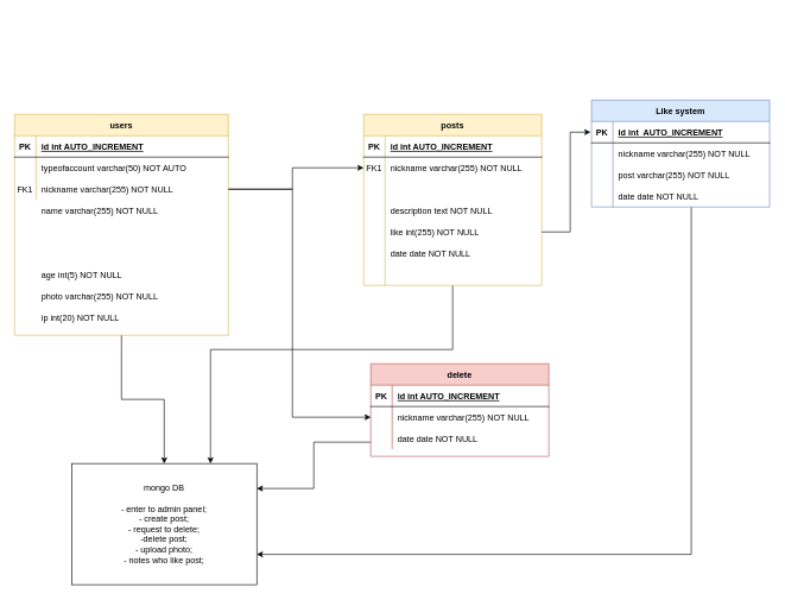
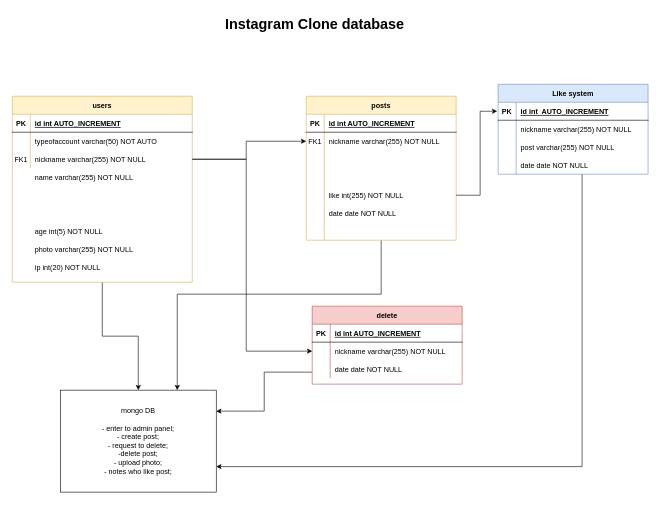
  <mxCell id="0" />
  <mxCell id="1" parent="0" />
  <mxCell id="2" style="edgeStyle=orthogonalEdgeStyle;rounded=0;orthogonalLoop=1;jettySize=auto;html=1;entryX=0.75;entryY=0;entryDx=0;entryDy=0;" edge="1" parent="1" source="3" target="69"><mxGeometry relative="1" as="geometry"><Array as="points"><mxPoint x="635" y="490" /><mxPoint x="295" y="490" /></Array></mxGeometry></mxCell>
  <mxCell id="3" value="posts" style="shape=table;startSize=30;container=1;collapsible=1;childLayout=tableLayout;fixedRows=1;rowLines=0;fontStyle=1;align=center;resizeLast=1;fillColor=#fff2cc;strokeColor=#d6b656;" parent="1" vertex="1"><mxGeometry x="510" y="160" width="250" height="240" as="geometry" /></mxCell>
  <mxCell id="4" value="" style="shape=partialRectangle;collapsible=0;dropTarget=0;pointerEvents=0;fillColor=none;points=[[0,0.5],[1,0.5]];portConstraint=eastwest;top=0;left=0;right=0;bottom=1;" parent="3" vertex="1"><mxGeometry y="30" width="250" height="30" as="geometry" /></mxCell>
  <mxCell id="5" value="PK" style="shape=partialRectangle;overflow=hidden;connectable=0;fillColor=none;top=0;left=0;bottom=0;right=0;fontStyle=1;" parent="4" vertex="1"><mxGeometry width="30" height="30" as="geometry" /></mxCell>
  <mxCell id="6" value="id int AUTO_INCREMENT " style="shape=partialRectangle;overflow=hidden;connectable=0;fillColor=none;top=0;left=0;bottom=0;right=0;align=left;spacingLeft=6;fontStyle=5;" parent="4" vertex="1"><mxGeometry x="30" width="220" height="30" as="geometry" /></mxCell>
  <mxCell id="7" value="" style="shape=partialRectangle;collapsible=0;dropTarget=0;pointerEvents=0;fillColor=none;points=[[0,0.5],[1,0.5]];portConstraint=eastwest;top=0;left=0;right=0;bottom=0;" vertex="1" parent="3"><mxGeometry y="60" width="250" height="30" as="geometry" /></mxCell>
  <mxCell id="8" value="FK1" style="shape=partialRectangle;overflow=hidden;connectable=0;fillColor=none;top=0;left=0;bottom=0;right=0;" vertex="1" parent="7"><mxGeometry width="30" height="30" as="geometry" /></mxCell>
  <mxCell id="9" value="nickname varchar(255) NOT NULL" style="shape=partialRectangle;overflow=hidden;connectable=0;fillColor=none;top=0;left=0;bottom=0;right=0;align=left;spacingLeft=6;" vertex="1" parent="7"><mxGeometry x="30" width="220" height="30" as="geometry" /></mxCell>
  <mxCell id="10" value="" style="shape=partialRectangle;collapsible=0;dropTarget=0;pointerEvents=0;fillColor=none;points=[[0,0.5],[1,0.5]];portConstraint=eastwest;top=0;left=0;right=0;bottom=0;" vertex="1" parent="3"><mxGeometry y="90" width="250" height="30" as="geometry" /></mxCell>
  <mxCell id="11" value="" style="shape=partialRectangle;overflow=hidden;connectable=0;fillColor=none;top=0;left=0;bottom=0;right=0;" vertex="1" parent="10"><mxGeometry width="30" height="30" as="geometry" /></mxCell>
  <mxCell id="12" value="" style="shape=partialRectangle;collapsible=0;dropTarget=0;pointerEvents=0;fillColor=none;points=[[0,0.5],[1,0.5]];portConstraint=eastwest;top=0;left=0;right=0;bottom=0;" vertex="1" parent="3"><mxGeometry y="120" width="250" height="30" as="geometry" /></mxCell>
  <mxCell id="13" value="" style="shape=partialRectangle;overflow=hidden;connectable=0;fillColor=none;top=0;left=0;bottom=0;right=0;" vertex="1" parent="12"><mxGeometry width="30" height="30" as="geometry" /></mxCell>
- <mxCell id="14" value="description text NOT NULL" style="shape=partialRectangle;overflow=hidden;connectable=0;fillColor=none;top=0;left=0;bottom=0;right=0;align=left;spacingLeft=6;" vertex="1" parent="12"><mxGeometry x="30" width="220" height="30" as="geometry" /></mxCell>
  <mxCell id="15" value="" style="shape=partialRectangle;collapsible=0;dropTarget=0;pointerEvents=0;fillColor=none;points=[[0,0.5],[1,0.5]];portConstraint=eastwest;top=0;left=0;right=0;bottom=0;" vertex="1" parent="3"><mxGeometry y="150" width="250" height="30" as="geometry" /></mxCell>
  <mxCell id="16" value="" style="shape=partialRectangle;overflow=hidden;connectable=0;fillColor=none;top=0;left=0;bottom=0;right=0;" vertex="1" parent="15"><mxGeometry width="30" height="30" as="geometry" /></mxCell>
  <mxCell id="17" value="like int(255) NOT NULL" style="shape=partialRectangle;overflow=hidden;connectable=0;fillColor=none;top=0;left=0;bottom=0;right=0;align=left;spacingLeft=6;" vertex="1" parent="15"><mxGeometry x="30" width="220" height="30" as="geometry" /></mxCell>
  <mxCell id="18" value="" style="shape=partialRectangle;collapsible=0;dropTarget=0;pointerEvents=0;fillColor=none;points=[[0,0.5],[1,0.5]];portConstraint=eastwest;top=0;left=0;right=0;bottom=0;" vertex="1" parent="3"><mxGeometry y="180" width="250" height="30" as="geometry" /></mxCell>
  <mxCell id="19" value="" style="shape=partialRectangle;overflow=hidden;connectable=0;fillColor=none;top=0;left=0;bottom=0;right=0;" vertex="1" parent="18"><mxGeometry width="30" height="30" as="geometry" /></mxCell>
  <mxCell id="20" value="date date NOT NULL" style="shape=partialRectangle;overflow=hidden;connectable=0;fillColor=none;top=0;left=0;bottom=0;right=0;align=left;spacingLeft=6;" vertex="1" parent="18"><mxGeometry x="30" width="220" height="30" as="geometry" /></mxCell>
  <mxCell id="21" value="" style="shape=partialRectangle;collapsible=0;dropTarget=0;pointerEvents=0;fillColor=none;points=[[0,0.5],[1,0.5]];portConstraint=eastwest;top=0;left=0;right=0;bottom=0;" parent="3" vertex="1"><mxGeometry y="210" width="250" height="30" as="geometry" /></mxCell>
  <mxCell id="22" value="" style="shape=partialRectangle;overflow=hidden;connectable=0;fillColor=none;top=0;left=0;bottom=0;right=0;" parent="21" vertex="1"><mxGeometry width="30" height="30" as="geometry" /></mxCell>
  <mxCell id="23" value="" style="shape=partialRectangle;overflow=hidden;connectable=0;fillColor=none;top=0;left=0;bottom=0;right=0;align=left;spacingLeft=6;" parent="21" vertex="1"><mxGeometry x="30" width="220" height="30" as="geometry" /></mxCell>
  <mxCell id="24" style="edgeStyle=orthogonalEdgeStyle;rounded=0;orthogonalLoop=1;jettySize=auto;html=1;entryX=1;entryY=0.75;entryDx=0;entryDy=0;" edge="1" parent="1" source="25"><mxGeometry relative="1" as="geometry"><mxPoint x="360" y="685" as="targetPoint" /><Array as="points"><mxPoint x="440" y="620" /><mxPoint x="440" y="685" /></Array></mxGeometry></mxCell>
  <mxCell id="25" value="delete" style="shape=table;startSize=30;container=1;collapsible=1;childLayout=tableLayout;fixedRows=1;rowLines=0;fontStyle=1;align=center;resizeLast=1;fillColor=#f8cecc;strokeColor=#b85450;" parent="1" vertex="1"><mxGeometry x="520" y="510" width="250" height="130" as="geometry" /></mxCell>
  <mxCell id="26" value="" style="shape=partialRectangle;collapsible=0;dropTarget=0;pointerEvents=0;fillColor=none;points=[[0,0.5],[1,0.5]];portConstraint=eastwest;top=0;left=0;right=0;bottom=1;" parent="25" vertex="1"><mxGeometry y="30" width="250" height="30" as="geometry" /></mxCell>
  <mxCell id="27" value="PK" style="shape=partialRectangle;overflow=hidden;connectable=0;fillColor=none;top=0;left=0;bottom=0;right=0;fontStyle=1;" parent="26" vertex="1"><mxGeometry width="30" height="30" as="geometry" /></mxCell>
  <mxCell id="28" value="id int AUTO_INCREMENT " style="shape=partialRectangle;overflow=hidden;connectable=0;fillColor=none;top=0;left=0;bottom=0;right=0;align=left;spacingLeft=6;fontStyle=5;" parent="26" vertex="1"><mxGeometry x="30" width="220" height="30" as="geometry" /></mxCell>
  <mxCell id="29" value="" style="shape=partialRectangle;collapsible=0;dropTarget=0;pointerEvents=0;fillColor=none;points=[[0,0.5],[1,0.5]];portConstraint=eastwest;top=0;left=0;right=0;bottom=0;" parent="25" vertex="1"><mxGeometry y="60" width="250" height="30" as="geometry" /></mxCell>
  <mxCell id="30" value="" style="shape=partialRectangle;overflow=hidden;connectable=0;fillColor=none;top=0;left=0;bottom=0;right=0;" parent="29" vertex="1"><mxGeometry width="30" height="30" as="geometry" /></mxCell>
  <mxCell id="31" value="nickname varchar(255) NOT NULL" style="shape=partialRectangle;overflow=hidden;connectable=0;fillColor=none;top=0;left=0;bottom=0;right=0;align=left;spacingLeft=6;" parent="29" vertex="1"><mxGeometry x="30" width="220" height="30" as="geometry" /></mxCell>
  <mxCell id="32" value="" style="shape=partialRectangle;collapsible=0;dropTarget=0;pointerEvents=0;fillColor=none;points=[[0,0.5],[1,0.5]];portConstraint=eastwest;top=0;left=0;right=0;bottom=0;" parent="25" vertex="1"><mxGeometry y="90" width="250" height="30" as="geometry" /></mxCell>
  <mxCell id="33" value="" style="shape=partialRectangle;overflow=hidden;connectable=0;fillColor=none;top=0;left=0;bottom=0;right=0;" parent="32" vertex="1"><mxGeometry width="30" height="30" as="geometry" /></mxCell>
  <mxCell id="34" value="date date NOT NULL" style="shape=partialRectangle;overflow=hidden;connectable=0;fillColor=none;top=0;left=0;bottom=0;right=0;align=left;spacingLeft=6;" parent="32" vertex="1"><mxGeometry x="30" width="220" height="30" as="geometry" /></mxCell>
  <mxCell id="35" style="edgeStyle=orthogonalEdgeStyle;rounded=0;orthogonalLoop=1;jettySize=auto;html=1;entryX=0.5;entryY=0;entryDx=0;entryDy=0;" edge="1" parent="1" source="36" target="69"><mxGeometry relative="1" as="geometry" /></mxCell>
  <mxCell id="36" value="users" style="shape=table;startSize=30;container=1;collapsible=1;childLayout=tableLayout;fixedRows=1;rowLines=0;fontStyle=1;align=center;resizeLast=1;fillColor=#fff2cc;strokeColor=#d6b656;" parent="1" vertex="1"><mxGeometry x="20" y="160" width="300" height="310" as="geometry" /></mxCell>
  <mxCell id="37" value="" style="shape=partialRectangle;collapsible=0;dropTarget=0;pointerEvents=0;fillColor=none;points=[[0,0.5],[1,0.5]];portConstraint=eastwest;top=0;left=0;right=0;bottom=1;" parent="36" vertex="1"><mxGeometry y="30" width="300" height="30" as="geometry" /></mxCell>
  <mxCell id="38" value="PK" style="shape=partialRectangle;overflow=hidden;connectable=0;fillColor=none;top=0;left=0;bottom=0;right=0;fontStyle=1;" parent="37" vertex="1"><mxGeometry width="30" height="30" as="geometry" /></mxCell>
  <mxCell id="39" value="id int AUTO_INCREMENT " style="shape=partialRectangle;overflow=hidden;connectable=0;fillColor=none;top=0;left=0;bottom=0;right=0;align=left;spacingLeft=6;fontStyle=5;" parent="37" vertex="1"><mxGeometry x="30" width="270" height="30" as="geometry" /></mxCell>
  <mxCell id="40" value="" style="shape=partialRectangle;collapsible=0;dropTarget=0;pointerEvents=0;fillColor=none;points=[[0,0.5],[1,0.5]];portConstraint=eastwest;top=0;left=0;right=0;bottom=0;" parent="36" vertex="1"><mxGeometry y="60" width="300" height="30" as="geometry" /></mxCell>
  <mxCell id="41" value="" style="shape=partialRectangle;overflow=hidden;connectable=0;fillColor=none;top=0;left=0;bottom=0;right=0;" parent="40" vertex="1"><mxGeometry width="30" height="30" as="geometry" /></mxCell>
  <mxCell id="42" value="" style="shape=partialRectangle;overflow=hidden;connectable=0;fillColor=none;top=0;left=0;bottom=0;right=0;align=left;spacingLeft=6;" parent="40" vertex="1"><mxGeometry x="30" width="270" height="30" as="geometry" /></mxCell>
  <mxCell id="43" value="" style="shape=partialRectangle;collapsible=0;dropTarget=0;pointerEvents=0;fillColor=none;points=[[0,0.5],[1,0.5]];portConstraint=eastwest;top=0;left=0;right=0;bottom=0;" parent="36" vertex="1"><mxGeometry y="90" width="300" height="30" as="geometry" /></mxCell>
  <mxCell id="44" value="FK1" style="shape=partialRectangle;overflow=hidden;connectable=0;fillColor=none;top=0;left=0;bottom=0;right=0;" parent="43" vertex="1"><mxGeometry width="30" height="30" as="geometry" /></mxCell>
  <mxCell id="45" value="nickname varchar(255) NOT NULL" style="shape=partialRectangle;overflow=hidden;connectable=0;fillColor=none;top=0;left=0;bottom=0;right=0;align=left;spacingLeft=6;" parent="43" vertex="1"><mxGeometry x="30" width="270" height="30" as="geometry" /></mxCell>
  <mxCell id="46" style="edgeStyle=orthogonalEdgeStyle;rounded=0;orthogonalLoop=1;jettySize=auto;html=1;entryX=1;entryY=0.75;entryDx=0;entryDy=0;" edge="1" parent="1" source="47" target="69"><mxGeometry relative="1" as="geometry"><Array as="points"><mxPoint x="970" y="777" /></Array></mxGeometry></mxCell>
  <mxCell id="47" value="Like system" style="shape=table;startSize=30;container=1;collapsible=1;childLayout=tableLayout;fixedRows=1;rowLines=0;fontStyle=1;align=center;resizeLast=1;fillColor=#dae8fc;strokeColor=#6c8ebf;" parent="1" vertex="1"><mxGeometry x="830" y="140" width="250" height="150" as="geometry" /></mxCell>
  <mxCell id="48" value="" style="shape=partialRectangle;collapsible=0;dropTarget=0;pointerEvents=0;fillColor=none;points=[[0,0.5],[1,0.5]];portConstraint=eastwest;top=0;left=0;right=0;bottom=1;" parent="47" vertex="1"><mxGeometry y="30" width="250" height="30" as="geometry" /></mxCell>
  <mxCell id="49" value="PK" style="shape=partialRectangle;overflow=hidden;connectable=0;fillColor=none;top=0;left=0;bottom=0;right=0;fontStyle=1;" parent="48" vertex="1"><mxGeometry width="30" height="30" as="geometry" /></mxCell>
  <mxCell id="50" value="id int  AUTO_INCREMENT" style="shape=partialRectangle;overflow=hidden;connectable=0;fillColor=none;top=0;left=0;bottom=0;right=0;align=left;spacingLeft=6;fontStyle=5;" parent="48" vertex="1"><mxGeometry x="30" width="220" height="30" as="geometry" /></mxCell>
  <mxCell id="51" value="" style="shape=partialRectangle;collapsible=0;dropTarget=0;pointerEvents=0;fillColor=none;points=[[0,0.5],[1,0.5]];portConstraint=eastwest;top=0;left=0;right=0;bottom=0;" parent="47" vertex="1"><mxGeometry y="60" width="250" height="30" as="geometry" /></mxCell>
  <mxCell id="52" value="" style="shape=partialRectangle;overflow=hidden;connectable=0;fillColor=none;top=0;left=0;bottom=0;right=0;" parent="51" vertex="1"><mxGeometry width="30" height="30" as="geometry" /></mxCell>
  <mxCell id="53" value="nickname varchar(255) NOT NULL" style="shape=partialRectangle;overflow=hidden;connectable=0;fillColor=none;top=0;left=0;bottom=0;right=0;align=left;spacingLeft=6;" parent="51" vertex="1"><mxGeometry x="30" width="220" height="30" as="geometry" /></mxCell>
  <mxCell id="54" value="" style="shape=partialRectangle;collapsible=0;dropTarget=0;pointerEvents=0;fillColor=none;points=[[0,0.5],[1,0.5]];portConstraint=eastwest;top=0;left=0;right=0;bottom=0;" parent="47" vertex="1"><mxGeometry y="90" width="250" height="30" as="geometry" /></mxCell>
  <mxCell id="55" value="" style="shape=partialRectangle;overflow=hidden;connectable=0;fillColor=none;top=0;left=0;bottom=0;right=0;" parent="54" vertex="1"><mxGeometry width="30" height="30" as="geometry" /></mxCell>
  <mxCell id="56" value="post varchar(255) NOT NULL" style="shape=partialRectangle;overflow=hidden;connectable=0;fillColor=none;top=0;left=0;bottom=0;right=0;align=left;spacingLeft=6;" parent="54" vertex="1"><mxGeometry x="30" width="220" height="30" as="geometry" /></mxCell>
  <mxCell id="57" value="" style="shape=partialRectangle;collapsible=0;dropTarget=0;pointerEvents=0;fillColor=none;points=[[0,0.5],[1,0.5]];portConstraint=eastwest;top=0;left=0;right=0;bottom=0;" vertex="1" parent="47"><mxGeometry y="120" width="250" height="30" as="geometry" /></mxCell>
  <mxCell id="58" value="" style="shape=partialRectangle;overflow=hidden;connectable=0;fillColor=none;top=0;left=0;bottom=0;right=0;" vertex="1" parent="57"><mxGeometry width="30" height="30" as="geometry" /></mxCell>
  <mxCell id="59" value="date date NOT NULL" style="shape=partialRectangle;overflow=hidden;connectable=0;fillColor=none;top=0;left=0;bottom=0;right=0;align=left;spacingLeft=6;" vertex="1" parent="57"><mxGeometry x="30" width="220" height="30" as="geometry" /></mxCell>
  <mxCell id="60" value="typeofaccount varchar(50) NOT AUTO" style="shape=partialRectangle;overflow=hidden;connectable=0;fillColor=none;top=0;left=0;bottom=0;right=0;align=left;spacingLeft=6;" vertex="1" parent="1"><mxGeometry x="50" y="220" width="220" height="30" as="geometry" /></mxCell>
  <mxCell id="61" value="ip int(20) NOT NULL" style="shape=partialRectangle;overflow=hidden;connectable=0;fillColor=none;top=0;left=0;bottom=0;right=0;align=left;spacingLeft=6;" vertex="1" parent="1"><mxGeometry x="50" y="430" width="220" height="30" as="geometry" /></mxCell>
  <mxCell id="62" value="age int(5) NOT NULL" style="shape=partialRectangle;overflow=hidden;connectable=0;fillColor=none;top=0;left=0;bottom=0;right=0;align=left;spacingLeft=6;" vertex="1" parent="1"><mxGeometry x="50" y="370" width="220" height="30" as="geometry" /></mxCell>
  <mxCell id="63" value="photo varchar(255) NOT NULL" style="shape=partialRectangle;overflow=hidden;connectable=0;fillColor=none;top=0;left=0;bottom=0;right=0;align=left;spacingLeft=6;" vertex="1" parent="1"><mxGeometry x="50" y="400" width="220" height="30" as="geometry" /></mxCell>
  <mxCell id="64" value="name varchar(255) NOT NULL" style="shape=partialRectangle;overflow=hidden;connectable=0;fillColor=none;top=0;left=0;bottom=0;right=0;align=left;spacingLeft=6;" vertex="1" parent="1"><mxGeometry x="50" y="280" width="220" height="30" as="geometry" /></mxCell>
  <mxCell id="65" style="edgeStyle=orthogonalEdgeStyle;rounded=0;orthogonalLoop=1;jettySize=auto;html=1;" edge="1" parent="1" source="43" target="7"><mxGeometry relative="1" as="geometry"><mxPoint x="330" y="265" as="targetPoint" /><Array as="points"><mxPoint x="410" y="265" /><mxPoint x="410" y="235" /></Array></mxGeometry></mxCell>
  <mxCell id="66" style="edgeStyle=orthogonalEdgeStyle;rounded=0;orthogonalLoop=1;jettySize=auto;html=1;entryX=-0.006;entryY=0.494;entryDx=0;entryDy=0;entryPerimeter=0;" edge="1" parent="1" source="15" target="48"><mxGeometry relative="1" as="geometry"><mxPoint x="820" y="180" as="targetPoint" /><Array as="points"><mxPoint x="800" y="325" /><mxPoint x="800" y="185" /><mxPoint x="820" y="185" /></Array></mxGeometry></mxCell>
  <mxCell id="67" style="edgeStyle=orthogonalEdgeStyle;rounded=0;orthogonalLoop=1;jettySize=auto;html=1;" edge="1" parent="1" source="43" target="29"><mxGeometry relative="1" as="geometry"><Array as="points"><mxPoint x="410" y="265" /><mxPoint x="410" y="585" /></Array></mxGeometry></mxCell>
+ <mxCell id="68" value="&lt;h1&gt;Instagram Clone database&lt;br&gt;&lt;/h1&gt;&lt;p&gt;&lt;br&gt;&lt;/p&gt;" style="text;html=1;strokeColor=none;fillColor=none;spacing=5;spacingTop=-20;whiteSpace=wrap;overflow=hidden;rounded=0;" vertex="1" parent="1"><mxGeometry x="370" y="20" width="400" height="60" as="geometry" /></mxCell>
  <mxCell id="69" value="&lt;div&gt;mongo DB&lt;/div&gt;&lt;div&gt;&lt;br&gt;&lt;/div&gt;&lt;div&gt;- enter to admin panel;&lt;/div&gt;&lt;div&gt;- create post;&lt;/div&gt;&lt;div&gt;- request to delete;&lt;/div&gt;&lt;div&gt;-delete post;&lt;/div&gt;&lt;div&gt;- upload photo;&lt;/div&gt;&lt;div&gt;- notes who like post;&lt;br&gt;&lt;/div&gt;" style="rounded=0;whiteSpace=wrap;html=1;" vertex="1" parent="1"><mxGeometry x="100" y="650" width="260" height="170" as="geometry" /></mxCell>
